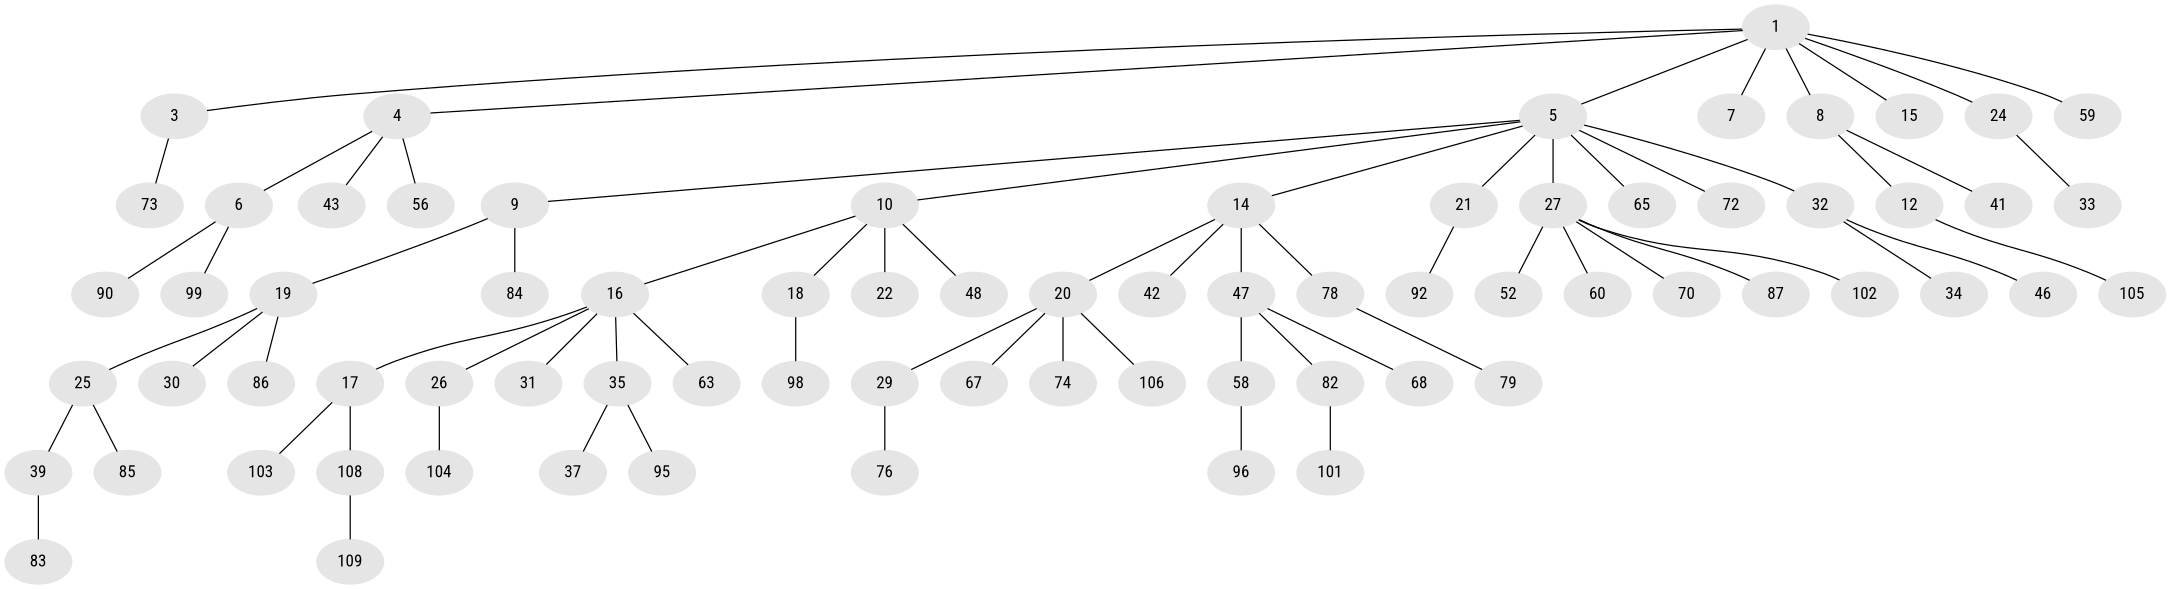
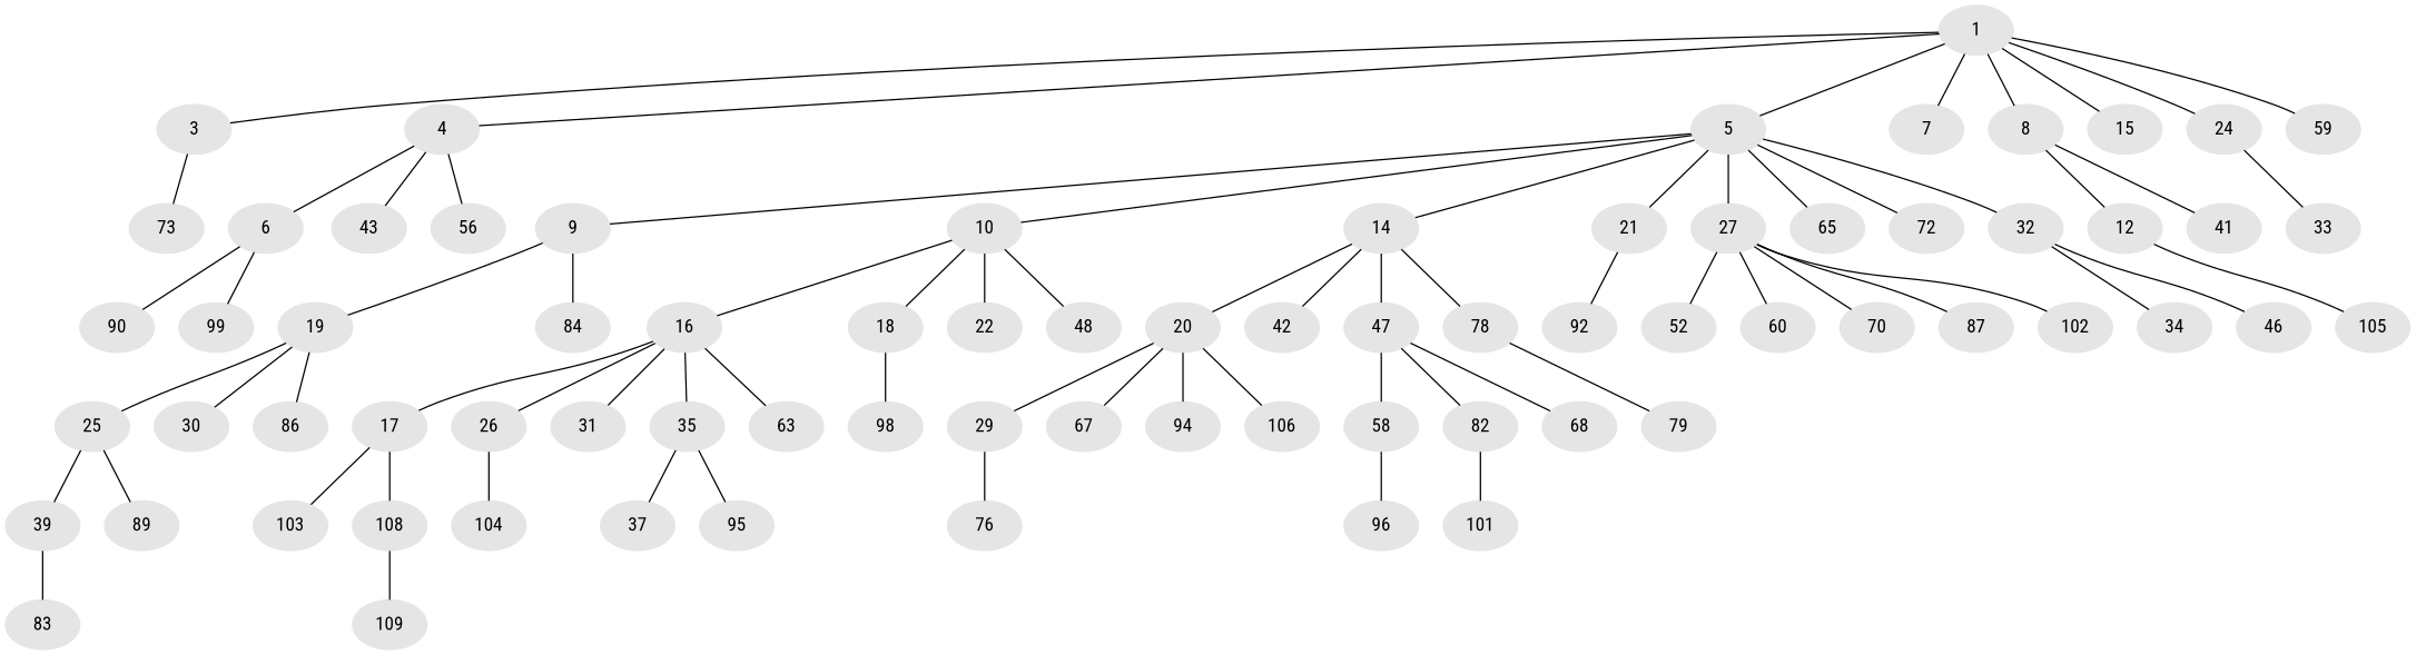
  graph {
    fontname="Roboto Condensed"
    node [color=gray90 fontname="Roboto Condensed" style=filled]
    edge [fontname="Roboto Condensed"]
    1 [super="+2"]
    3 [super="+44"]
    4 [super="+40"]
    5 [super="+45"]
    7 [super="+36"]
    8 [super="+23"]
    15
    24 [super="+28"]
    59
    73 [super="+97"]
    6 [super="+88"]
    43
    56
    9 [super="+13"]
    10 [super="+11"]
    14 [super="+55"]
    21 [super="+64"]
    27 [super="+57"]
    65
    72 [super="+110"]
    32 [super="+66"]
    12 [super="+61"]
    41 [super="+49"]
    33
    90
    99
    19 [super="+50"]
    84 [super="+94"]
    16
    18 [super="+51"]
    22
    48
    20 [super="+77"]
    42
    47 [super="+54"]
    78
    92 [super="+93"]
    52 [super="+53"]
    60
    70 [super="+100"]
    87 [super="+89"]
    102
    105
    25
    30
    86
    17 [super="+69"]
    26 [super="+81"]
    31 [super="+38"]
    35 [super="+71"]
    63
    98
    29
    67
-   74
+   74 [label=94]
    106
    58
    n58 [label=82 super="+107"]
    68
    79
    103
    108
    104
    37
    95
    109
    39 [super="+80"]
-   85
+   85 [label=89]
    76 [super="+82"]
    34 [super="+91"]
    46 [super="+75"]
    83
    96
    101
    1 -- 3
    1 -- 4
    1 -- 5
    1 -- 7
    1 -- 8
    1 -- 15
    1 -- 24
    1 -- 59
    3 -- 73
    4 -- 6
    4 -- 43
    4 -- 56
    5 -- 9
    5 -- 10
    5 -- 14
    5 -- 21
    5 -- 27
    5 -- 65
    5 -- 72
    5 -- 32
    8 -- 12
    8 -- 41
    24 -- 33
    6 -- 90
    6 -- 99
    9 -- 19
    9 -- 84
    10 -- 16
    10 -- 18
    10 -- 22
    10 -- 48
    14 -- 20
    14 -- 42
    14 -- 47
    14 -- 78
    21 -- 92
    27 -- 52
    27 -- 60
    27 -- 70
    27 -- 87
    27 -- 102
    32 -- 34
    32 -- 46
    12 -- 105
    19 -- 25
    19 -- 30
    19 -- 86
    16 -- 17
    16 -- 26
    16 -- 31
    16 -- 35
    16 -- 63
    18 -- 98
    20 -- 29
    20 -- 67
    20 -- 74
    20 -- 106
    47 -- 58
    47 -- n58
    47 -- 68
    78 -- 79
    25 -- 39
    25 -- 85
    17 -- 103
    17 -- 108
    26 -- 104
    35 -- 37
    35 -- 95
    29 -- 76
    58 -- 96
    n58 -- 101
    108 -- 109
    39 -- 83
  }
